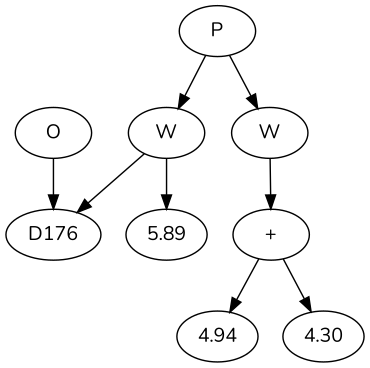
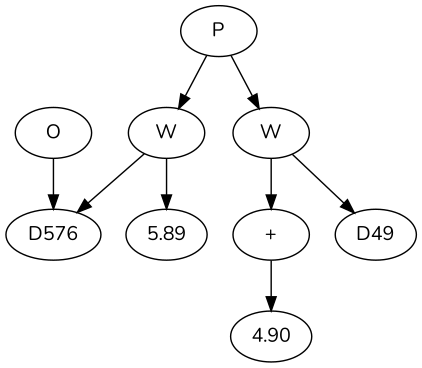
  digraph {
    fontname=Nunito
    node [fontname=Nunito]
    edge [fontname=Nunito]
    n1 [label=O]
-   n2 [label=D176]
+   n2 [label=D576]
    n3 [label=P]
    n4 [label=W]
    n5 [label=W]
    n6 [label=5.89]
    n7 [label="+"]
-   n9 [label=4.94]
-   n10 [label=4.30]
+   n8 [label=D49]
+   n10 [label=4.90]
    n1 -> n2
    n3 -> n4
    n3 -> n5
    n4 -> n2
    n4 -> n6
    n5 -> n7
-   n7 -> n9
+   n5 -> n8
    n7 -> n10
  }
